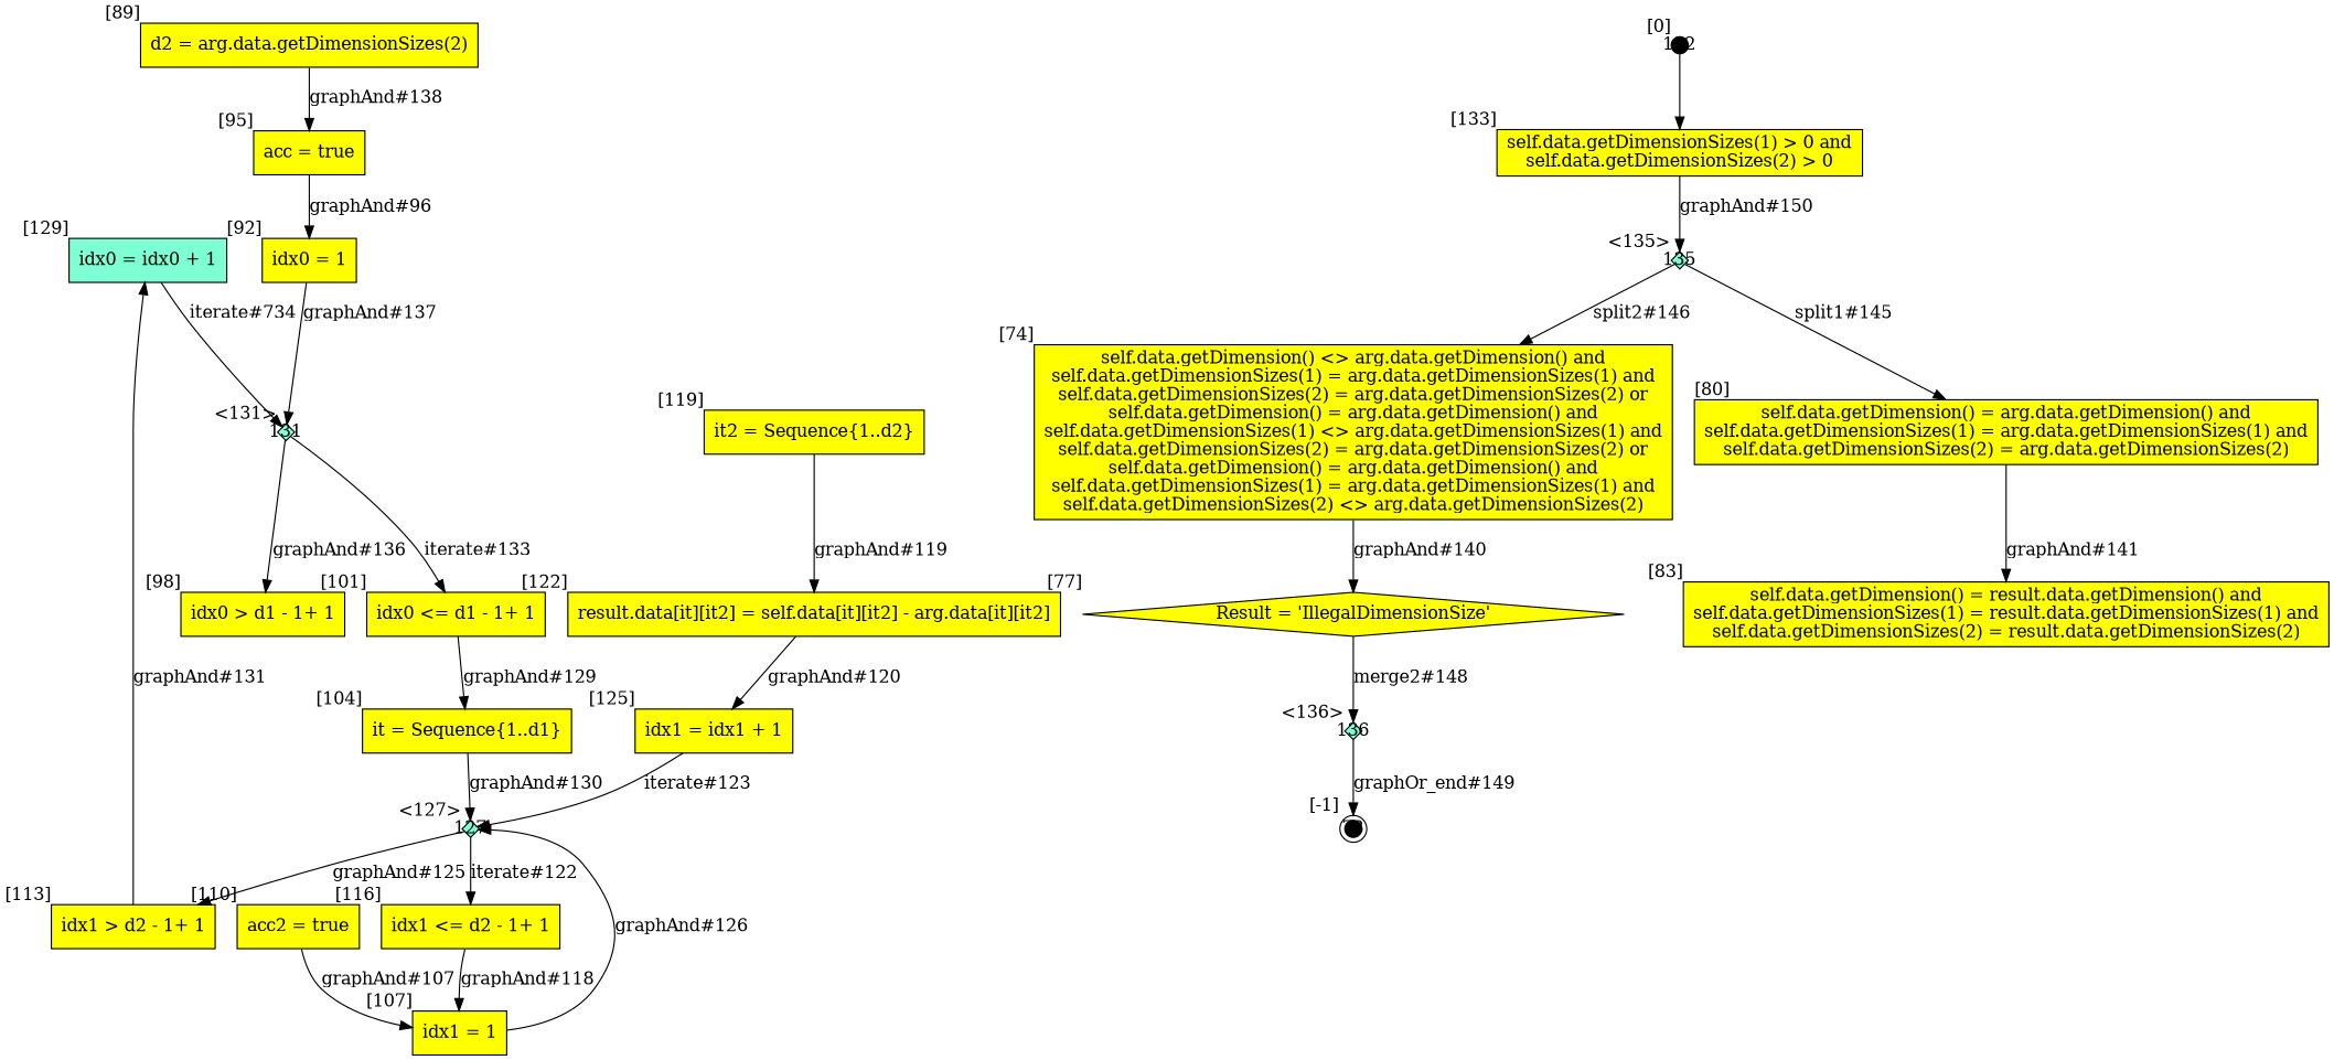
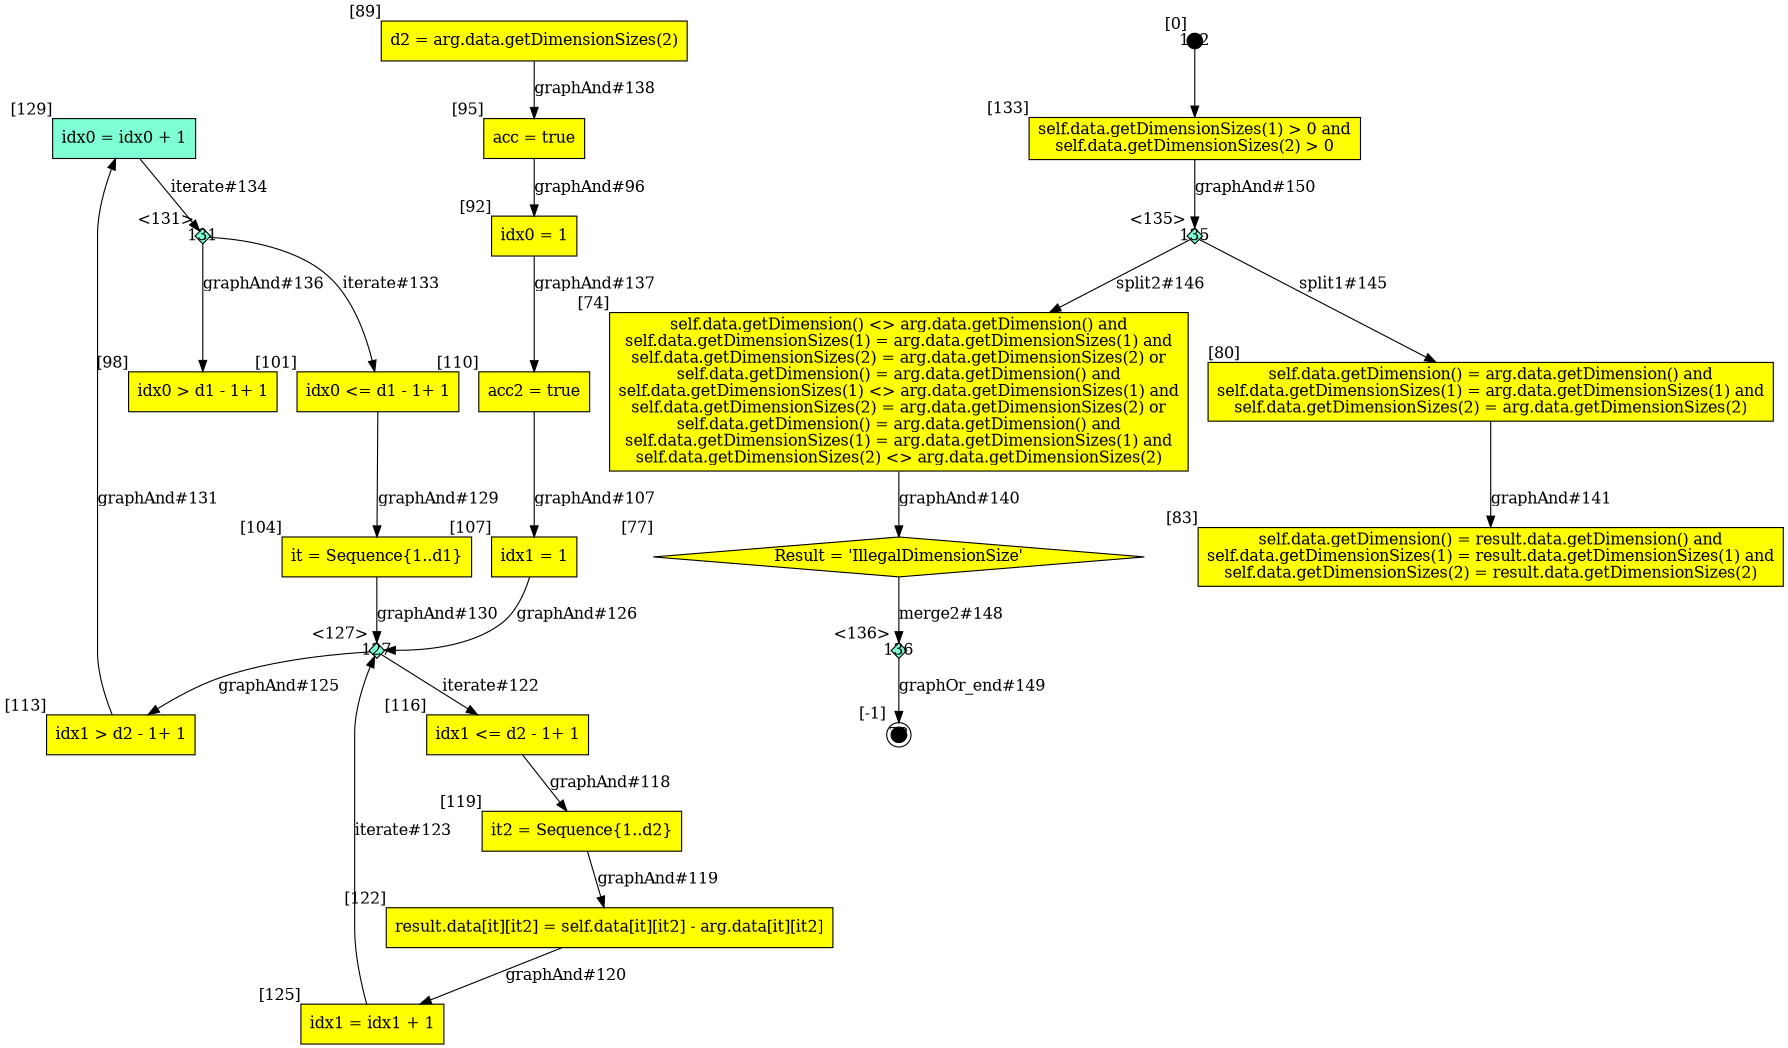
  digraph {
    node [fillcolor=yellow shape=box style=filled]
    n1 [fillcolor=aquamarine label="idx0 = idx0 + 1" xlabel="[129]"]
    131 [fillcolor=aquamarine fixedsize=true height=.2 shape=diamond width=.2 xlabel="<131>"]
    n3 [label="idx0 > d1 - 1+ 1" xlabel="[98]"]
    n4 [label="idx0 <= d1 - 1+ 1" xlabel="[101]"]
    n5 [label="it = Sequence{1..d1}" xlabel="[104]"]
    132 [fillcolor=black fixedsize=true height=.2 shape=circle width=.2 xlabel="[0]"]
    n7 [label="self.data.getDimensionSizes(1) > 0 and\nself.data.getDimensionSizes(2) > 0\n" xlabel="[133]"]
    135 [fillcolor=aquamarine fixedsize=true height=.2 shape=diamond width=.2 xlabel="<135>"]
    n9 [label="self.data.getDimension() <> arg.data.getDimension() and\nself.data.getDimensionSizes(1) = arg.data.getDimensionSizes(1) and\nself.data.getDimensionSizes(2) = arg.data.getDimensionSizes(2) or\nself.data.getDimension() = arg.data.getDimension() and\nself.data.getDimensionSizes(1) <> arg.data.getDimensionSizes(1) and\nself.data.getDimensionSizes(2) = arg.data.getDimensionSizes(2) or\nself.data.getDimension() = arg.data.getDimension() and\nself.data.getDimensionSizes(1) = arg.data.getDimensionSizes(1) and\nself.data.getDimensionSizes(2) <> arg.data.getDimensionSizes(2)\n" xlabel="[74]"]
    n10 [label="self.data.getDimension() = arg.data.getDimension() and\nself.data.getDimensionSizes(1) = arg.data.getDimensionSizes(1) and\nself.data.getDimensionSizes(2) = arg.data.getDimensionSizes(2)\n" xlabel="[80]"]
    n11 [label="Result = 'IllegalDimensionSize'" shape=diamond xlabel="[77]"]
    n12 [label="self.data.getDimension() = result.data.getDimension() and\nself.data.getDimensionSizes(1) = result.data.getDimensionSizes(1) and\nself.data.getDimensionSizes(2) = result.data.getDimensionSizes(2)\n" xlabel="[83]"]
    136 [fillcolor=aquamarine fixedsize=true height=.2 shape=diamond width=.2 xlabel="<136>"]
    78 [fillcolor=black fixedsize=true height=.2 shape=doublecircle width=.2 xlabel="[-1]"]
    n15 [label="d2 = arg.data.getDimensionSizes(2)" xlabel="[89]"]
    n16 [label="acc = true" xlabel="[95]"]
    n17 [label="idx0 = 1" xlabel="[92]"]
    127 [fillcolor=aquamarine fixedsize=true height=.2 shape=diamond width=.2 xlabel="<127>"]
    n19 [label="acc2 = true" xlabel="[110]"]
    n20 [label="idx1 = 1" xlabel="[107]"]
    n21 [label="idx1 > d2 - 1+ 1" xlabel="[113]"]
    n22 [label="idx1 <= d2 - 1+ 1" xlabel="[116]"]
    n23 [label="it2 = Sequence{1..d2}" xlabel="[119]"]
    n24 [label="result.data[it][it2] = self.data[it][it2] - arg.data[it][it2]" xlabel="[122]"]
    n25 [label="idx1 = idx1 + 1" xlabel="[125]"]
-   n1 -> 131 [label="iterate#734"]
+   n1 -> 131 [label="iterate#134"]
    131 -> n3 [label="graphAnd#136"]
    131 -> n4 [label="iterate#133"]
    n4 -> n5 [label="graphAnd#129"]
    n5 -> 127 [label="graphAnd#130"]
    132 -> n7
    n7 -> 135 [label="graphAnd#150"]
    135 -> n9 [label="split2#146"]
    135 -> n10 [label="split1#145"]
    n9 -> n11 [label="graphAnd#140"]
    n10 -> n12 [label="graphAnd#141"]
    n11 -> 136 [label="merge2#148"]
    136 -> 78 [label="graphOr_end#149"]
    n15 -> n16 [label="graphAnd#138"]
    n16 -> n17 [label="graphAnd#96"]
-   n17 -> 131 [label="graphAnd#137"]
+   n17 -> n19 [label="graphAnd#137"]
    127 -> n21 [label="graphAnd#125"]
    127 -> n22 [label="iterate#122"]
    n19 -> n20 [label="graphAnd#107"]
    n20 -> 127 [label="graphAnd#126"]
    n21 -> n1 [label="graphAnd#131"]
-   n22 -> n20 [label="graphAnd#118"]
+   n22 -> n23 [label="graphAnd#118"]
    n23 -> n24 [label="graphAnd#119"]
    n24 -> n25 [label="graphAnd#120"]
    n25 -> 127 [label="iterate#123"]
  }
